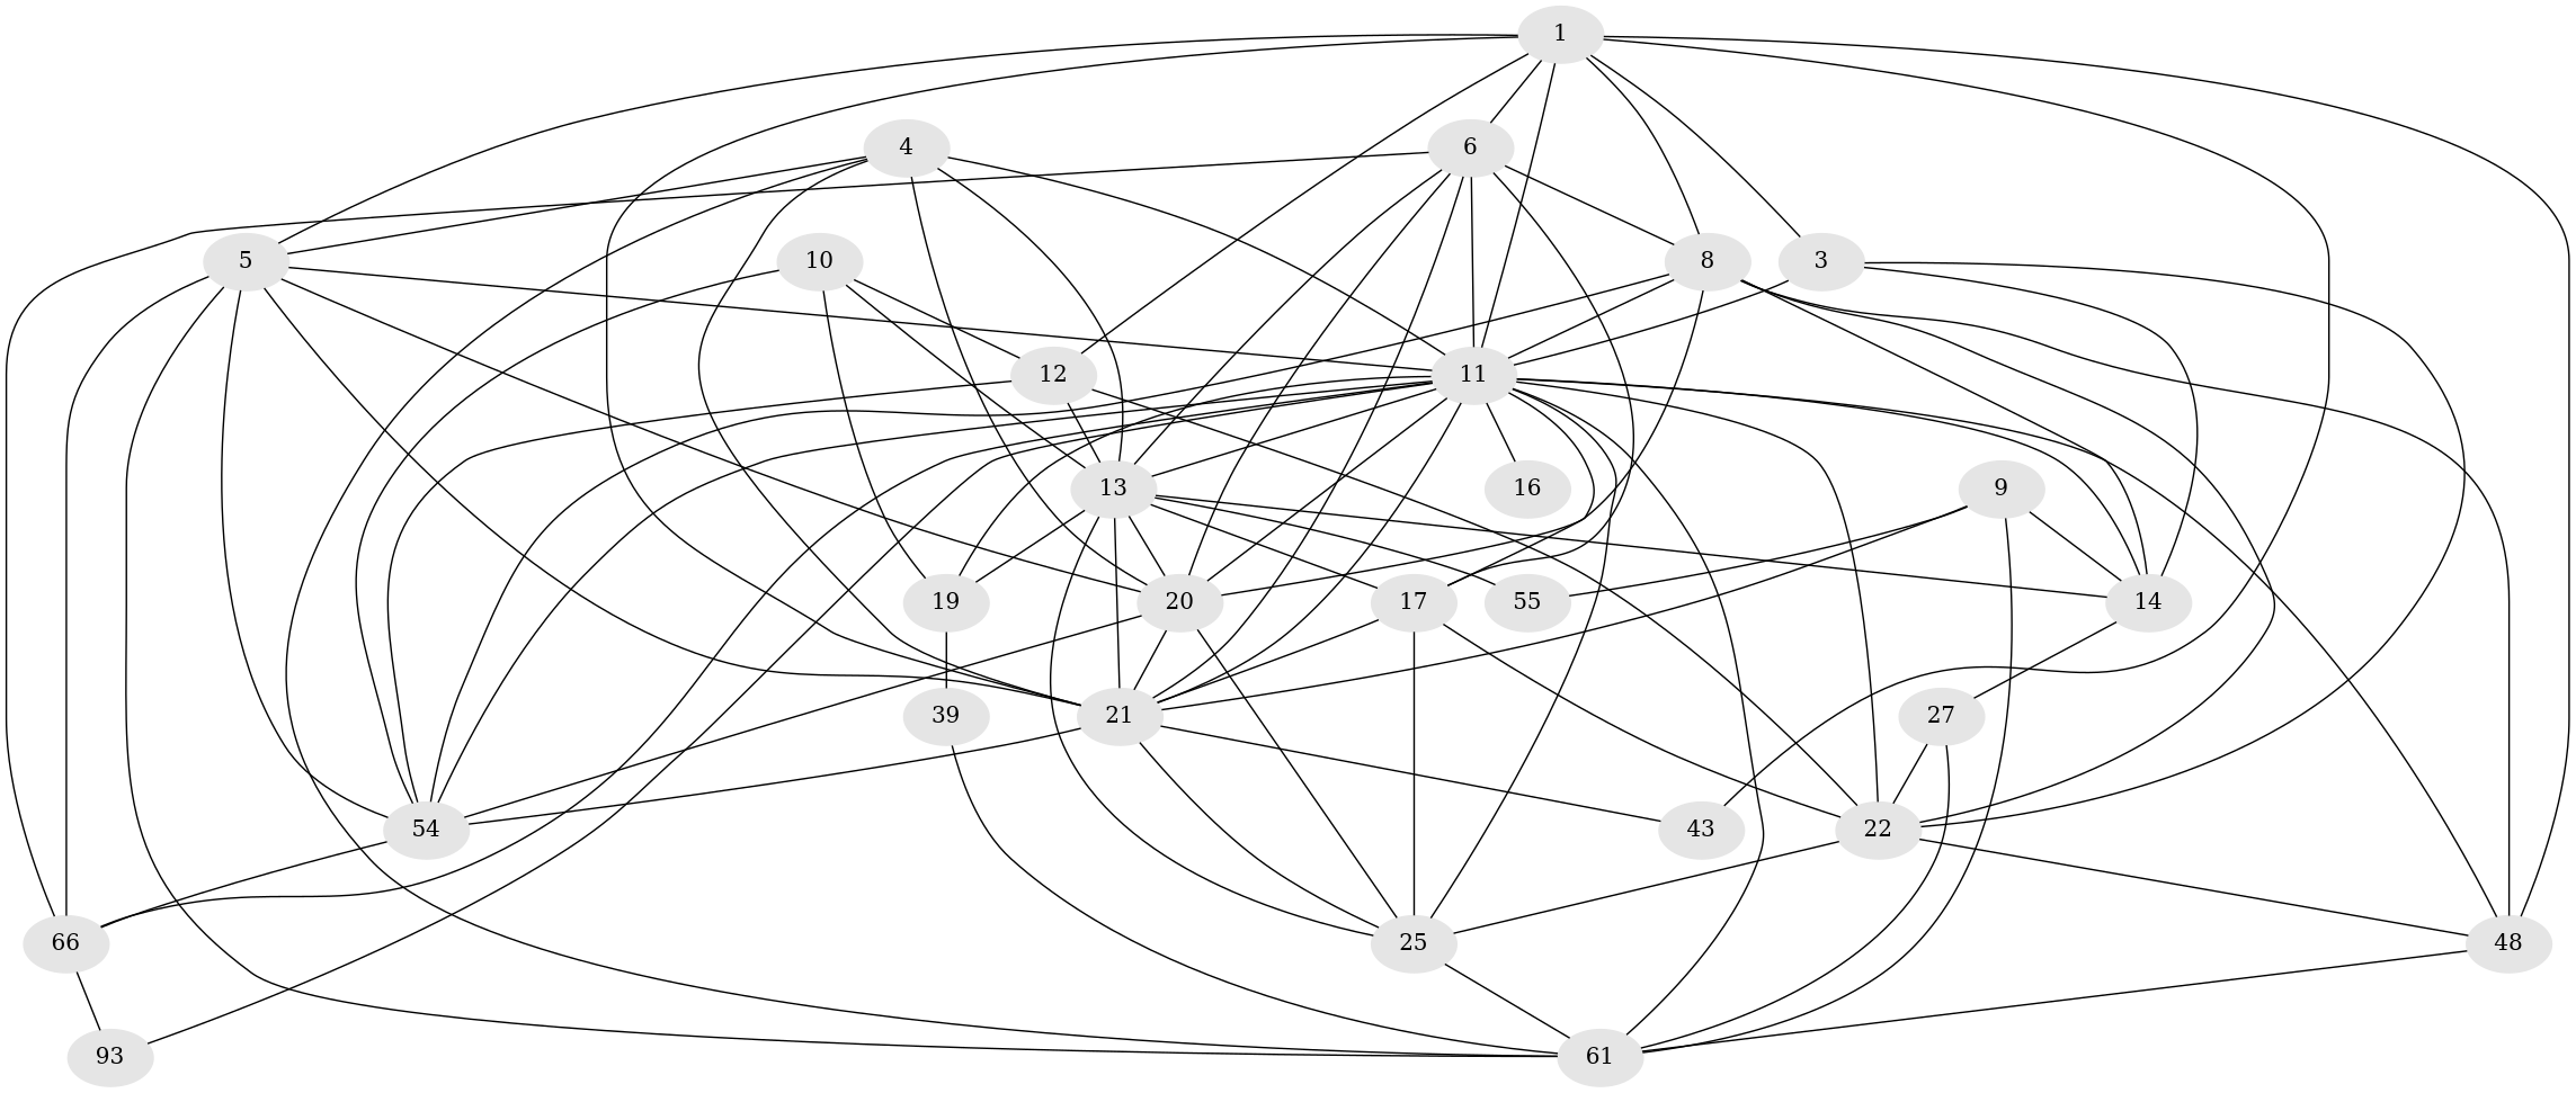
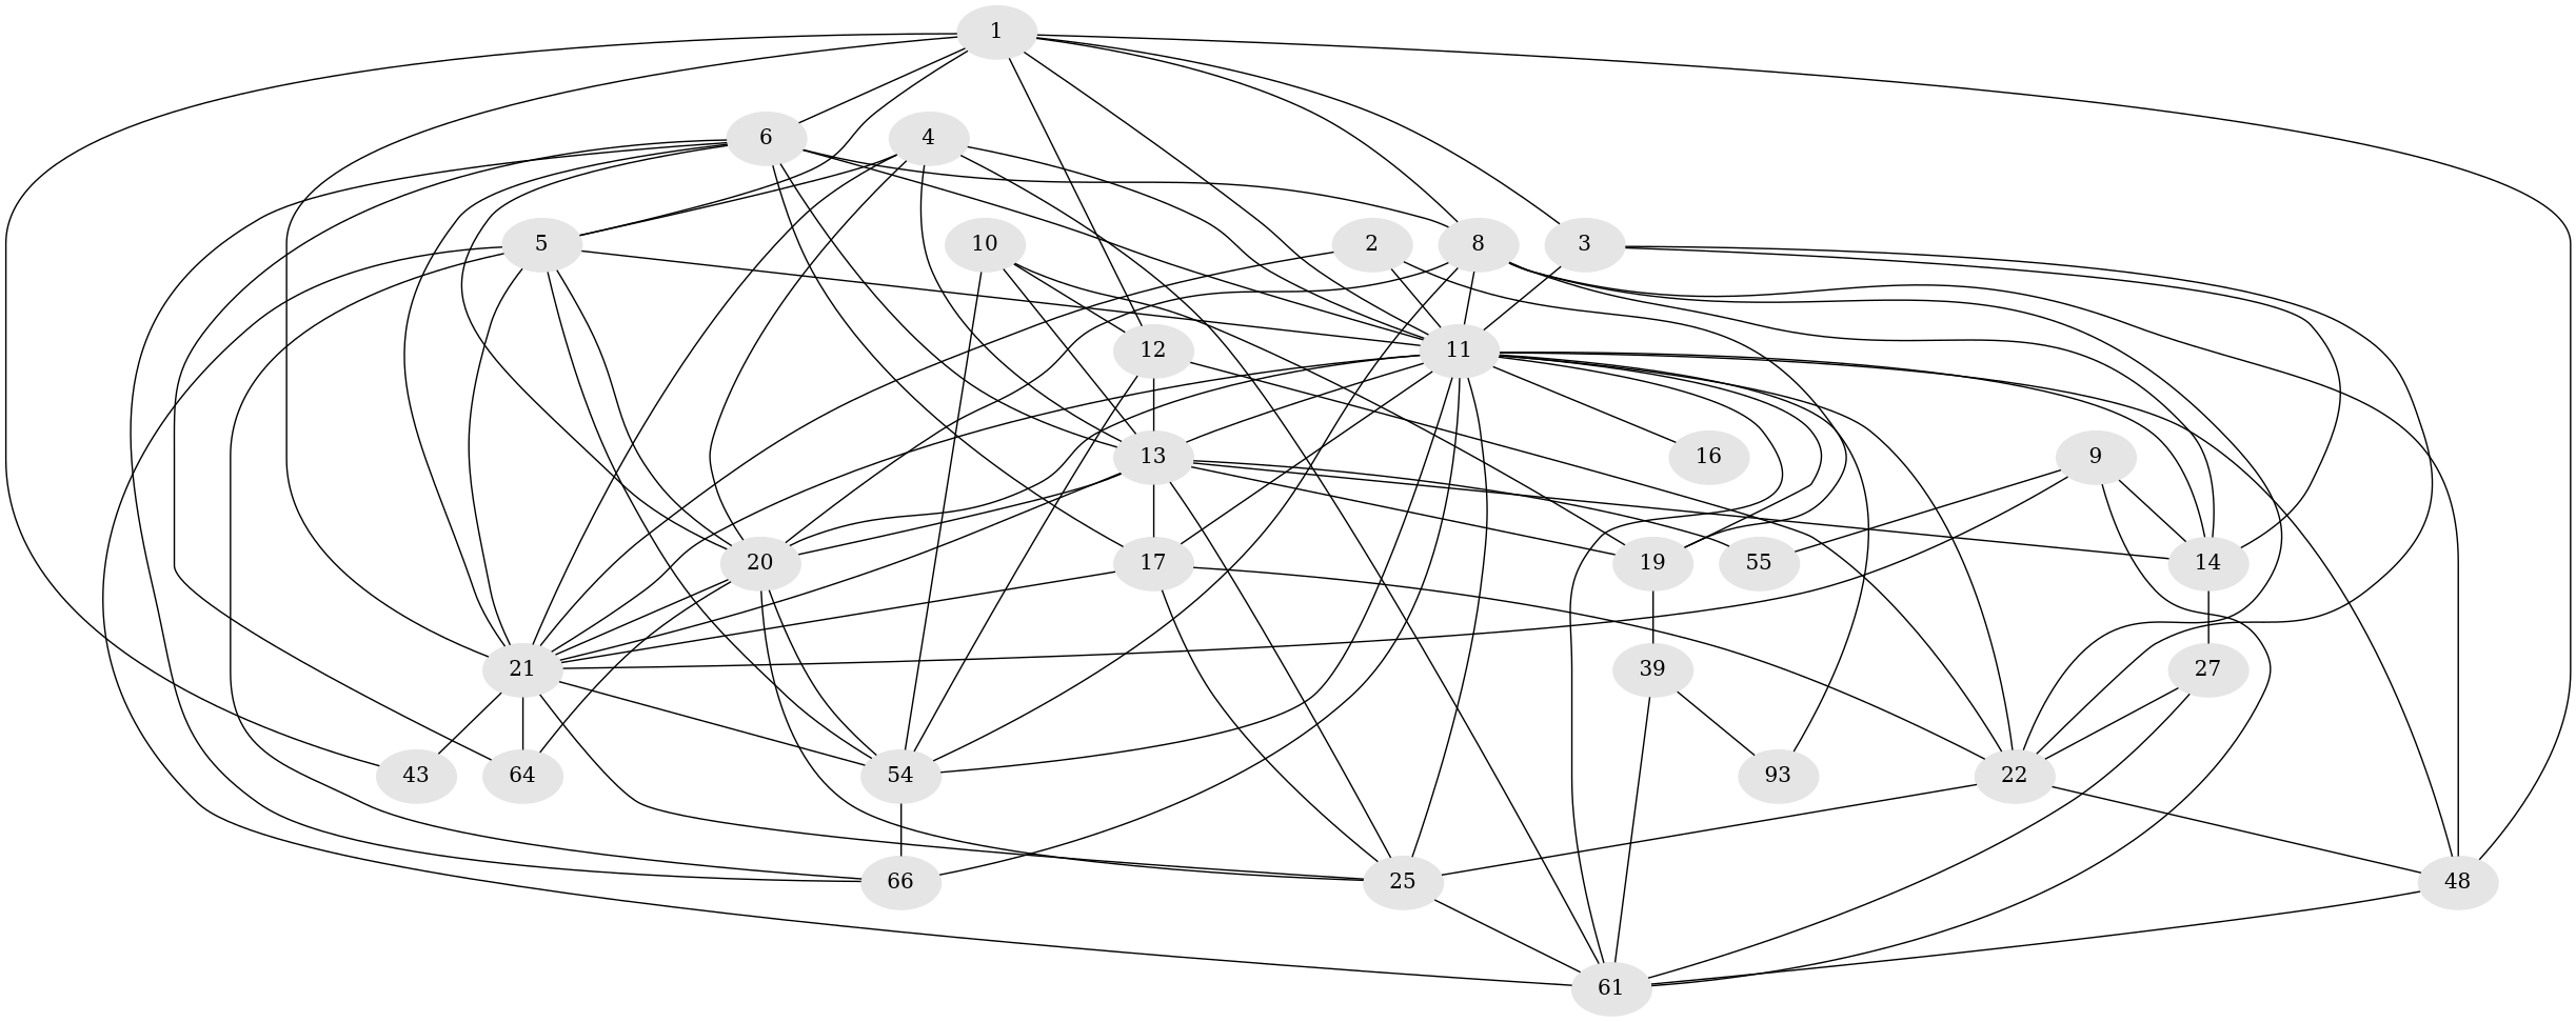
  graph {
    node [color=gray90 style=filled]
    1 [super="+41+34+29"]
    3 [super="+74"]
    5 [super="+62+33"]
    6 [super="+15+7"]
    8 [super="+35+49+18+84"]
    11 [super="+47+23"]
    12 [super="+30"]
    21 [super="+79+38+68+26+83"]
    43
    48 [super="+71+67+88"]
    14 [super="+73"]
    22 [super="+44"]
    20 [super="+37+24"]
    61 [super="+70+86"]
    54 [super="+56+72+90"]
    66 [super="+81"]
    13 [super="+76+40"]
    17 [super="+63"]
+   64 [super="+75"]
    19 [super="+80"]
    16
    25 [super="+82"]
    93
+   2
    39
    27 [super="+87"]
    4 [super="+51+45"]
    55
    9 [super="+28"]
    10
    1 -- 3
    1 -- 5
    1 -- 6 [weight=2]
    1 -- 8
    1 -- 11 [weight=2]
    1 -- 12
    1 -- 21 [weight=4]
    1 -- 43
    1 -- 48 [weight=3]
    3 -- 11 [weight=3]
    3 -- 14
    3 -- 22
    5 -- 11
    5 -- 21
    5 -- 20
    5 -- 61
    5 -- 54 [weight=2]
    5 -- 66
    6 -- 8 [weight=2]
    6 -- 11
    6 -- 21
    6 -- 20
    6 -- 66
    6 -- 13 [weight=3]
    6 -- 17
+   6 -- 64
    8 -- 11
    8 -- 48
    8 -- 14
    8 -- 22
    8 -- 20
    8 -- 54
    11 -- 21
    11 -- 48
    11 -- 14
    11 -- 22 [weight=2]
    11 -- 20
    11 -- 61
    11 -- 54 [weight=3]
    11 -- 66 [weight=2]
    11 -- 13 [weight=2]
    11 -- 17
    11 -- 19
    11 -- 16 [weight=2]
    11 -- 25
    11 -- 93
    12 -- 22
    12 -- 54
    12 -- 13
    21 -- 43 [weight=2]
    21 -- 54
+   21 -- 64
    21 -- 25
    48 -- 61
    14 -- 27
    22 -- 48
    22 -- 25
    20 -- 21 [weight=2]
    20 -- 54
+   20 -- 64
    20 -- 25
    54 -- 66
-   66 -- 93
+   39 -- 93
    13 -- 21 [weight=4]
    13 -- 14
    13 -- 20
    13 -- 17
    13 -- 19
    13 -- 25
    13 -- 55 [weight=2]
    17 -- 21
    17 -- 22
    17 -- 25
    19 -- 39
    25 -- 61
+   2 -- 11
+   2 -- 21
+   2 -- 19
    39 -- 61
    27 -- 22
    27 -- 61
    4 -- 5
    4 -- 11 [weight=2]
    4 -- 21
    4 -- 20 [weight=2]
    4 -- 61
    4 -- 13 [weight=2]
    9 -- 21
    9 -- 14
    9 -- 61
    9 -- 55
    10 -- 12
    10 -- 54
    10 -- 13
    10 -- 19
  }
